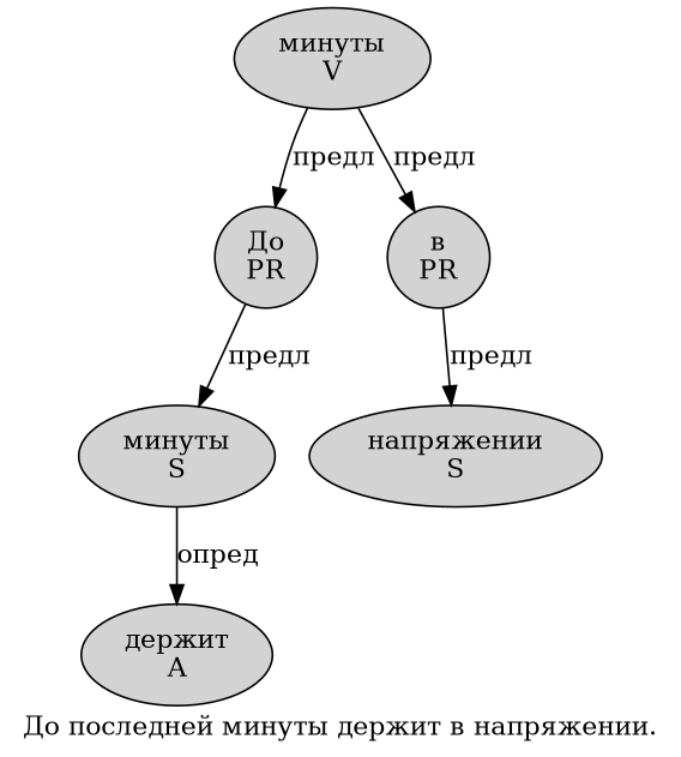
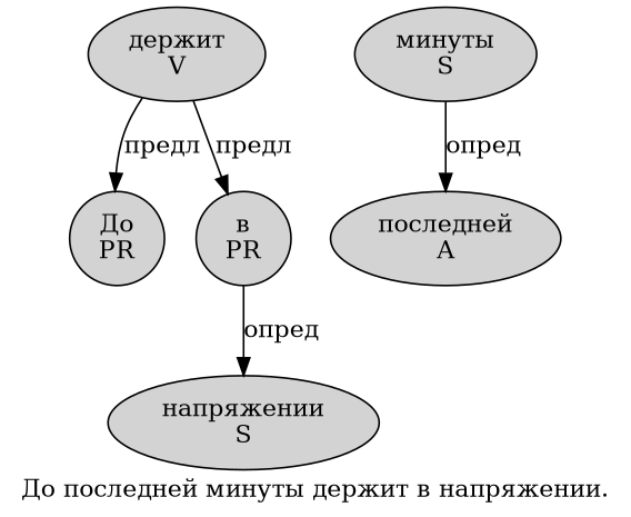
  digraph {
    label="До последней минуты держит в напряжении."
    node [fillcolor=lightgray penwidth=1 shape=ellipse style=filled]
    n1 [label="До\nPR"]
    n2 [label="минуты\nS"]
-   n3 [label="держит\nA"]
-   n4 [label="минуты\nV"]
+   n3 [label="последней\nA"]
+   n4 [label="держит\nV"]
    n5 [label="в\nPR"]
    n6 [label="напряжении\nS"]
-   n1 -> n2 [label="предл"]
    n2 -> n3 [label="опред"]
    n4 -> n1 [label="предл"]
    n4 -> n5 [label="предл"]
-   n5 -> n6 [label="предл"]
+   n5 -> n6 [label="опред"]
  }
